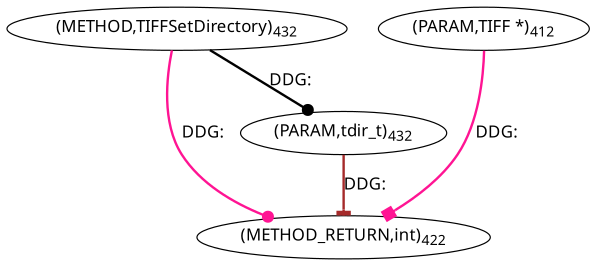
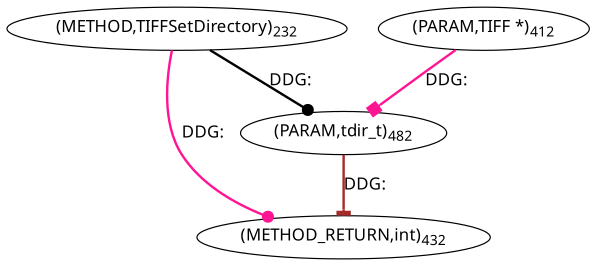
  digraph {
    fontname="Noto Sans"
    node [fontname="Noto Sans"]
    edge [arrowhead=dot color=deeppink fontname="Noto Sans" style=bold]
-   n1 [label=<(METHOD,TIFFSetDirectory)<SUB>432</SUB>>]
-   n2 [label=<(PARAM,tdir_t)<SUB>432</SUB>>]
-   n3 [label=<(METHOD_RETURN,int)<SUB>422</SUB>>]
+   n1 [label=<(METHOD,TIFFSetDirectory)<SUB>232</SUB>>]
+   n2 [label=<(PARAM,tdir_t)<SUB>482</SUB>>]
+   n3 [label=<(METHOD_RETURN,int)<SUB>432</SUB>>]
    n4 [label=<(PARAM,TIFF *)<SUB>412</SUB>>]
    n1 -> n2 [color=black label="DDG: "]
    n1 -> n3 [label="DDG: "]
    n2 -> n3 [arrowhead=tee color=brown label="DDG: "]
-   n4 -> n3 [arrowhead=box label="DDG: "]
+   n4 -> n2 [arrowhead=box label="DDG: "]
  }
